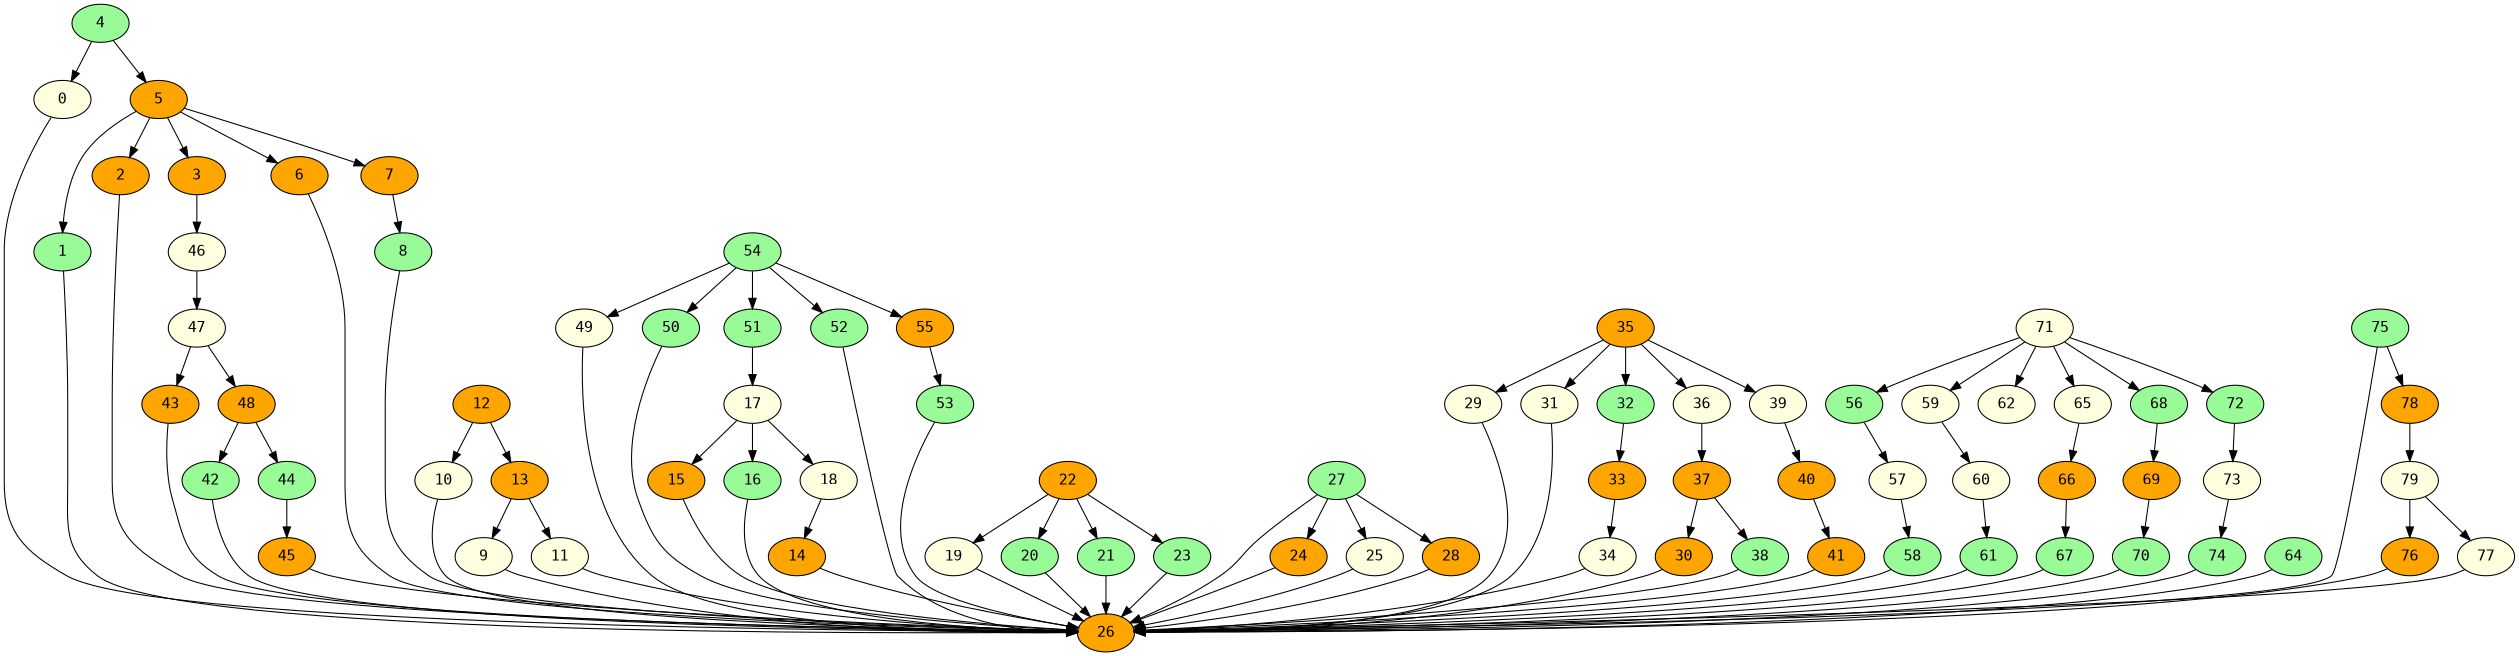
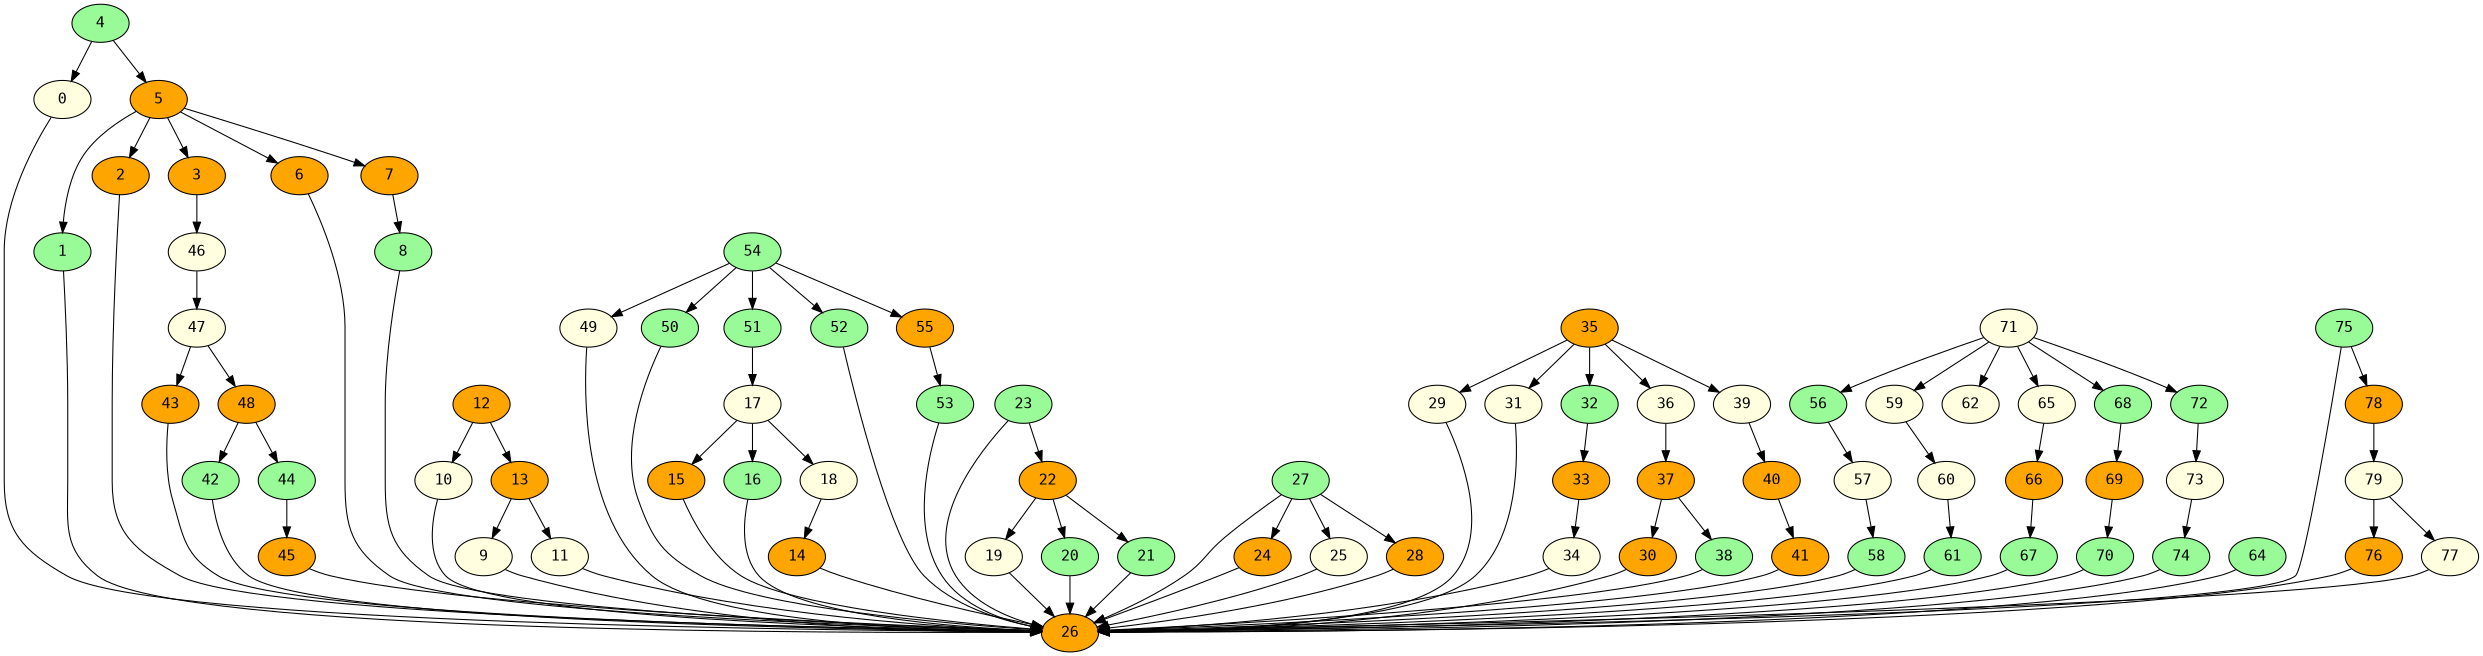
  strict digraph {
    fontname="DejaVu Sans Mono"
    node [exec=180 fillcolor=orange fontname="DejaVu Sans Mono" style=filled]
    edge [comm=17 fontname="DejaVu Sans Mono"]
    0 [exec=160 fillcolor=lightyellow]
    26 [exec=148]
    1 [exec=150 fillcolor=palegreen]
    2
    3 [exec=145]
    46 [exec=137 fillcolor=lightyellow]
    47 [exec=116 fillcolor=lightyellow]
    4 [exec=189 fillcolor=palegreen]
    5 [exec=163]
    6 [exec=178]
    7 [exec=118]
    8 [exec=59 fillcolor=palegreen]
    9 [exec=95 fillcolor=lightyellow]
    10 [exec=133 fillcolor=lightyellow]
    11 [exec=94 fillcolor=lightyellow]
    12 [exec=84]
    13
    14 [exec=119]
    15 [exec=108]
    16 [exec=77 fillcolor=palegreen]
    17 [exec=183 fillcolor=lightyellow]
    18 [exec=84 fillcolor=lightyellow]
    19 [exec=142 fillcolor=lightyellow]
    20 [exec=94 fillcolor=palegreen]
    21 [exec=113 fillcolor=palegreen]
    22 [exec=56]
    23 [exec=71 fillcolor=palegreen]
    24 [exec=183]
    25 [exec=50 fillcolor=lightyellow]
    27 [exec=200 fillcolor=palegreen]
    28 [exec=61]
    29 [exec=123 fillcolor=lightyellow]
    30 [exec=136]
    31 [exec=175 fillcolor=lightyellow]
    32 [exec=57 fillcolor=palegreen]
    33 [exec=128]
    34 [exec=164 fillcolor=lightyellow]
    35 [exec=191]
    36 [exec=61 fillcolor=lightyellow]
    39 [exec=89 fillcolor=lightyellow]
    37 [exec=117]
    40 [exec=171]
    38 [exec=152 fillcolor=palegreen]
    41 [exec=107]
    42 [exec=174 fillcolor=palegreen]
    43 [exec=181]
    44 [exec=133 fillcolor=palegreen]
    45 [exec=86]
    48 [exec=117]
    49 [exec=114 fillcolor=lightyellow]
    50 [exec=58 fillcolor=palegreen]
    51 [exec=83 fillcolor=palegreen]
    52 [exec=91 fillcolor=palegreen]
    53 [exec=93 fillcolor=palegreen]
    54 [exec=74 fillcolor=palegreen]
    55 [exec=166]
    56 [exec=115 fillcolor=palegreen]
    57 [exec=158 fillcolor=lightyellow]
    58 [exec=121 fillcolor=palegreen]
    59 [exec=184 fillcolor=lightyellow]
    60 [exec=51 fillcolor=lightyellow]
    61 [exec=88 fillcolor=palegreen]
    62 [exec=59 fillcolor=lightyellow]
    64 [exec=154 fillcolor=palegreen]
    65 [exec=91 fillcolor=lightyellow]
    66 [exec=78]
    67 [exec=181 fillcolor=palegreen]
    68 [exec=72 fillcolor=palegreen]
    69 [exec=111]
    70 [exec=76 fillcolor=palegreen]
    71 [exec=75 fillcolor=lightyellow]
    72 [exec=55 fillcolor=palegreen]
    73 [exec=96 fillcolor=lightyellow]
    74 [exec=109 fillcolor=palegreen]
    75 [exec=166 fillcolor=palegreen]
    78 [exec=147]
    76 [exec=129]
    77 [exec=187 fillcolor=lightyellow]
    79 [exec=104 fillcolor=lightyellow]
    0 -> 26
    1 -> 26 [comm=12]
    2 -> 26 [comm=15]
    3 -> 46 [comm=19]
    46 -> 47 [comm=7]
    47 -> 43 [comm=5]
    47 -> 48 [comm=16]
    4 -> 0 [comm=14]
    4 -> 5 [comm=10]
    5 -> 1 [comm=9]
    5 -> 2 [comm=18]
    5 -> 3 [comm=8]
    5 -> 6 [comm=8]
    5 -> 7 [comm=15]
    6 -> 26 [comm=12]
    7 -> 8 [comm=13]
    8 -> 26 [comm=10]
    9 -> 26 [comm=10]
    10 -> 26 [comm=19]
    11 -> 26 [comm=12]
    12 -> 10 [comm=16]
    12 -> 13
    13 -> 9 [comm=9]
    13 -> 11 [comm=19]
    14 -> 26 [comm=19]
    15 -> 26 [comm=5]
    16 -> 26
    17 -> 15
    17 -> 16 [comm=6]
    17 -> 18 [comm=10]
    18 -> 14 [comm=20]
    19 -> 26 [comm=13]
    20 -> 26
    21 -> 26 [comm=13]
    22 -> 19 [comm=20]
    22 -> 20 [comm=16]
    22 -> 21 [comm=15]
-   22 -> 23 [comm=18]
+   23 -> 22 [comm=18]
    23 -> 26 [comm=7]
    24 -> 26 [comm=12]
    25 -> 26 [comm=11]
    27 -> 26 [comm=15]
    27 -> 24
    27 -> 25 [comm=5]
    27 -> 28
    28 -> 26 [comm=19]
    29 -> 26 [comm=19]
    30 -> 26 [comm=10]
    31 -> 26 [comm=8]
    32 -> 33 [comm=5]
    33 -> 34
    34 -> 26 [comm=11]
    35 -> 29 [comm=11]
    35 -> 31 [comm=8]
    35 -> 32
    35 -> 36
    35 -> 39 [comm=11]
    36 -> 37 [comm=13]
    39 -> 40 [comm=5]
    37 -> 30 [comm=20]
    37 -> 38 [comm=11]
    40 -> 41 [comm=18]
    38 -> 26 [comm=9]
    41 -> 26 [comm=20]
    42 -> 26 [comm=13]
    43 -> 26 [comm=10]
    44 -> 45 [comm=19]
    45 -> 26 [comm=11]
    48 -> 42 [comm=20]
    48 -> 44 [comm=7]
    49 -> 26 [comm=20]
    50 -> 26 [comm=15]
    51 -> 17 [comm=19]
    52 -> 26 [comm=13]
    53 -> 26 [comm=19]
    54 -> 49 [comm=7]
    54 -> 50 [comm=16]
    54 -> 51 [comm=10]
    54 -> 52
    54 -> 55 [comm=5]
    55 -> 53 [comm=13]
    56 -> 57 [comm=9]
    57 -> 58 [comm=6]
    58 -> 26 [comm=10]
    59 -> 60 [comm=20]
    60 -> 61
    61 -> 26 [comm=19]
    64 -> 26 [comm=5]
    65 -> 66 [comm=14]
    66 -> 67 [comm=19]
    67 -> 26 [comm=5]
    68 -> 69 [comm=16]
    69 -> 70 [comm=6]
    70 -> 26
    71 -> 56 [comm=11]
    71 -> 59 [comm=14]
    71 -> 62 [comm=20]
    71 -> 65 [comm=9]
    71 -> 68 [comm=20]
    71 -> 72 [comm=19]
    72 -> 73 [comm=14]
    73 -> 74 [comm=7]
    74 -> 26 [comm=13]
    75 -> 26 [comm=15]
    75 -> 78
    78 -> 79 [comm=14]
    76 -> 26 [comm=14]
    77 -> 26 [comm=15]
    79 -> 76 [comm=7]
    79 -> 77 [comm=11]
  }
